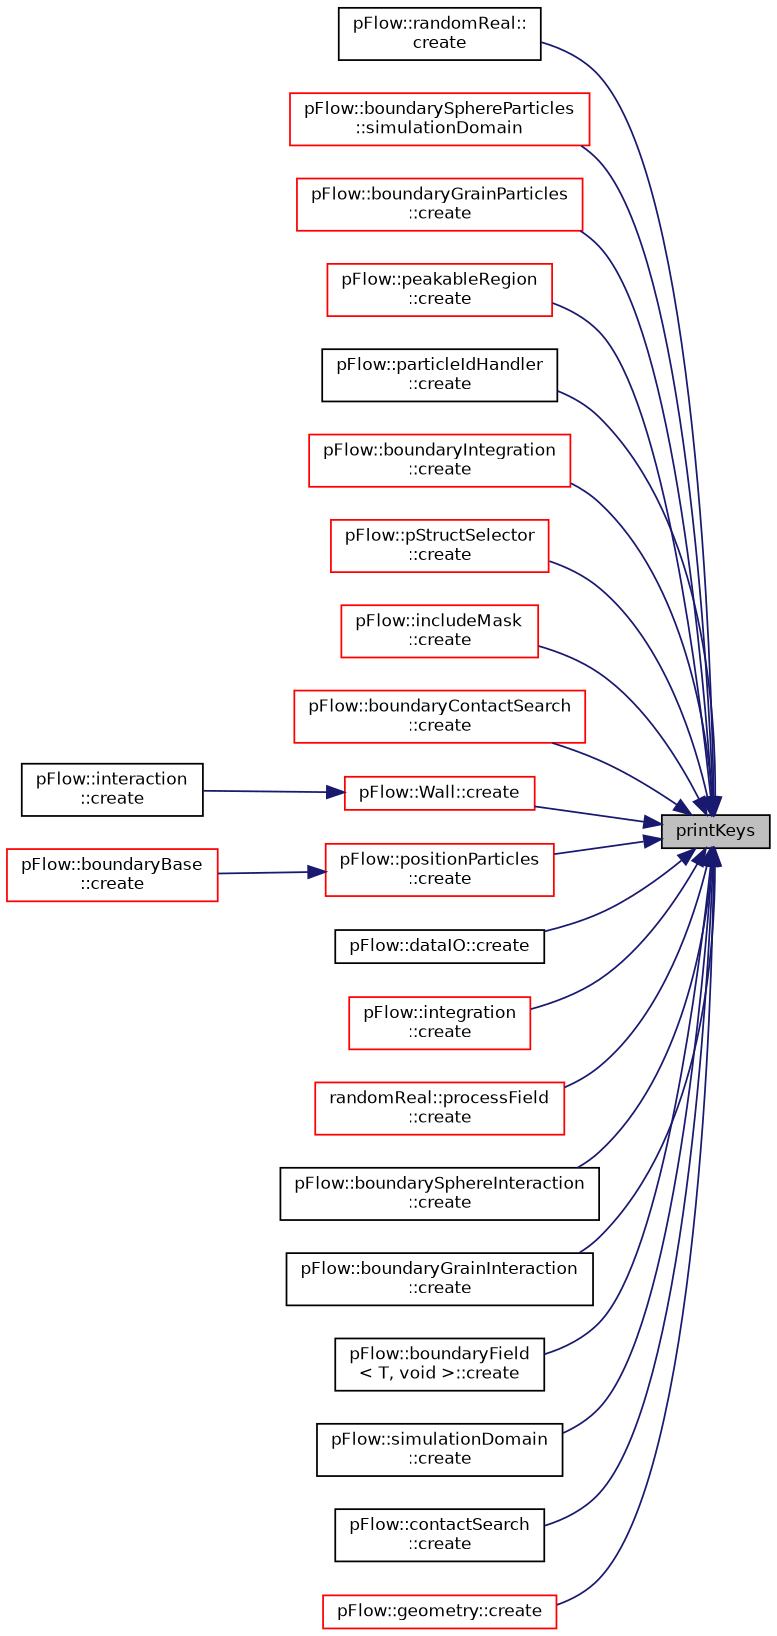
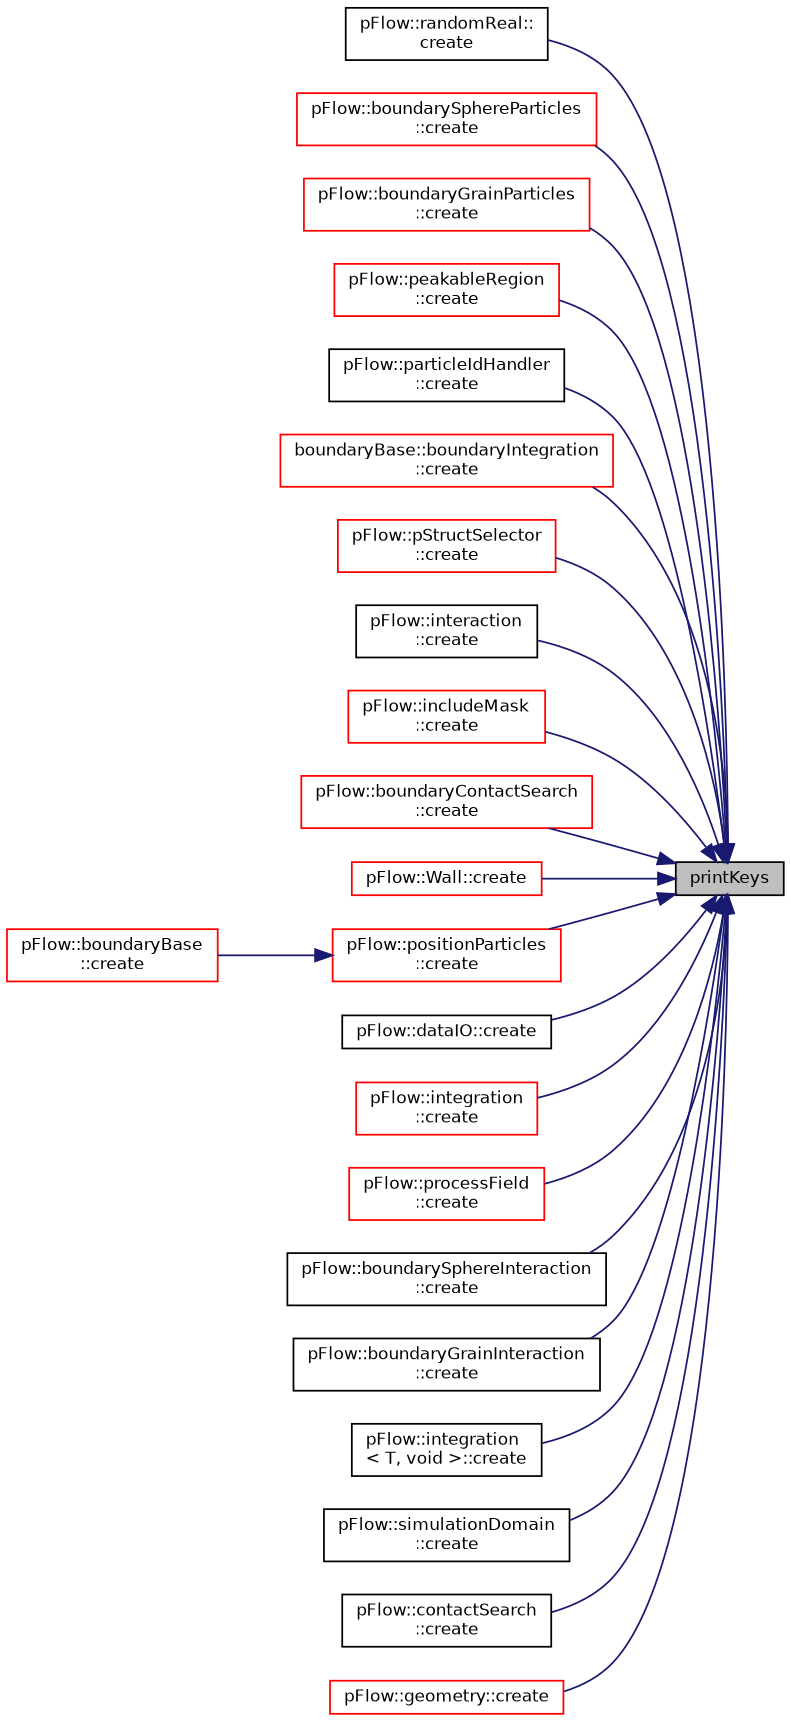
  digraph {
    rankdir=RL
    node [color=red fillcolor=white fontname=Helvetica fontsize=10 shape=record style=filled]
    edge [color=midnightblue dir=back fontname=Helvetica fontsize=10 labelfontname=Helvetica labelfontsize=10 style=solid]
    n1 [color=black fillcolor=grey75 fontcolor=black height=0.2 label=printKeys width=0.4]
    n2 [color=black height=0.2 label="pFlow::randomReal::\lcreate" width=0.4]
-   n3 [height=0.2 label="pFlow::boundarySphereParticles\l::simulationDomain" width=0.4]
+   n3 [height=0.2 label="pFlow::boundarySphereParticles\l::create" width=0.4]
    n4 [height=0.2 label="pFlow::boundaryGrainParticles\l::create" width=0.4]
    n5 [height=0.2 label="pFlow::peakableRegion\l::create" width=0.4]
    n6 [color=black height=0.2 label="pFlow::particleIdHandler\l::create" width=0.4]
-   n7 [height=0.2 label="pFlow::boundaryIntegration\l::create" width=0.4]
+   n7 [height=0.2 label="boundaryBase::boundaryIntegration\l::create" width=0.4]
    n8 [height=0.2 label="pFlow::pStructSelector\l::create" width=0.4]
    n9 [color=black height=0.2 label="pFlow::interaction\l::create" width=0.4]
    n10 [height=0.2 label="pFlow::includeMask\l::create" width=0.4]
    n11 [height=0.2 label="pFlow::boundaryContactSearch\l::create" width=0.4]
    n12 [height=0.2 label="pFlow::Wall::create" width=0.4]
    n13 [height=0.2 label="pFlow::positionParticles\l::create" width=0.4]
    n14 [color=black height=0.2 label="pFlow::dataIO::create" width=0.4]
    n15 [height=0.2 label="pFlow::integration\l::create" width=0.4]
-   n16 [height=0.2 label="randomReal::processField\l::create" width=0.4]
+   n16 [height=0.2 label="pFlow::processField\l::create" width=0.4]
    n17 [color=black height=0.2 label="pFlow::boundarySphereInteraction\l::create" width=0.4]
    n18 [color=black height=0.2 label="pFlow::boundaryGrainInteraction\l::create" width=0.4]
-   n19 [color=black height=0.2 label="pFlow::boundaryField\l\< T, void \>::create" width=0.4]
+   n19 [color=black height=0.2 label="pFlow::integration\l\< T, void \>::create" width=0.4]
    n20 [color=black height=0.2 label="pFlow::simulationDomain\l::create" width=0.4]
    n21 [color=black height=0.2 label="pFlow::contactSearch\l::create" width=0.4]
    n22 [height=0.2 label="pFlow::geometry::create" width=0.4]
    n23 [height=0.2 label="pFlow::boundaryBase\l::create" width=0.4]
    n1 -> n2
    n1 -> n3
    n1 -> n4
    n1 -> n5
    n1 -> n6
    n1 -> n7
    n1 -> n8
-   n12 -> n9
+   n1 -> n9
    n1 -> n10
    n1 -> n11
    n1 -> n12
    n1 -> n13
    n1 -> n14
    n1 -> n15
    n1 -> n16
    n1 -> n17
    n1 -> n18
    n1 -> n19
    n1 -> n20
    n1 -> n21
    n1 -> n22
    n13 -> n23
  }
